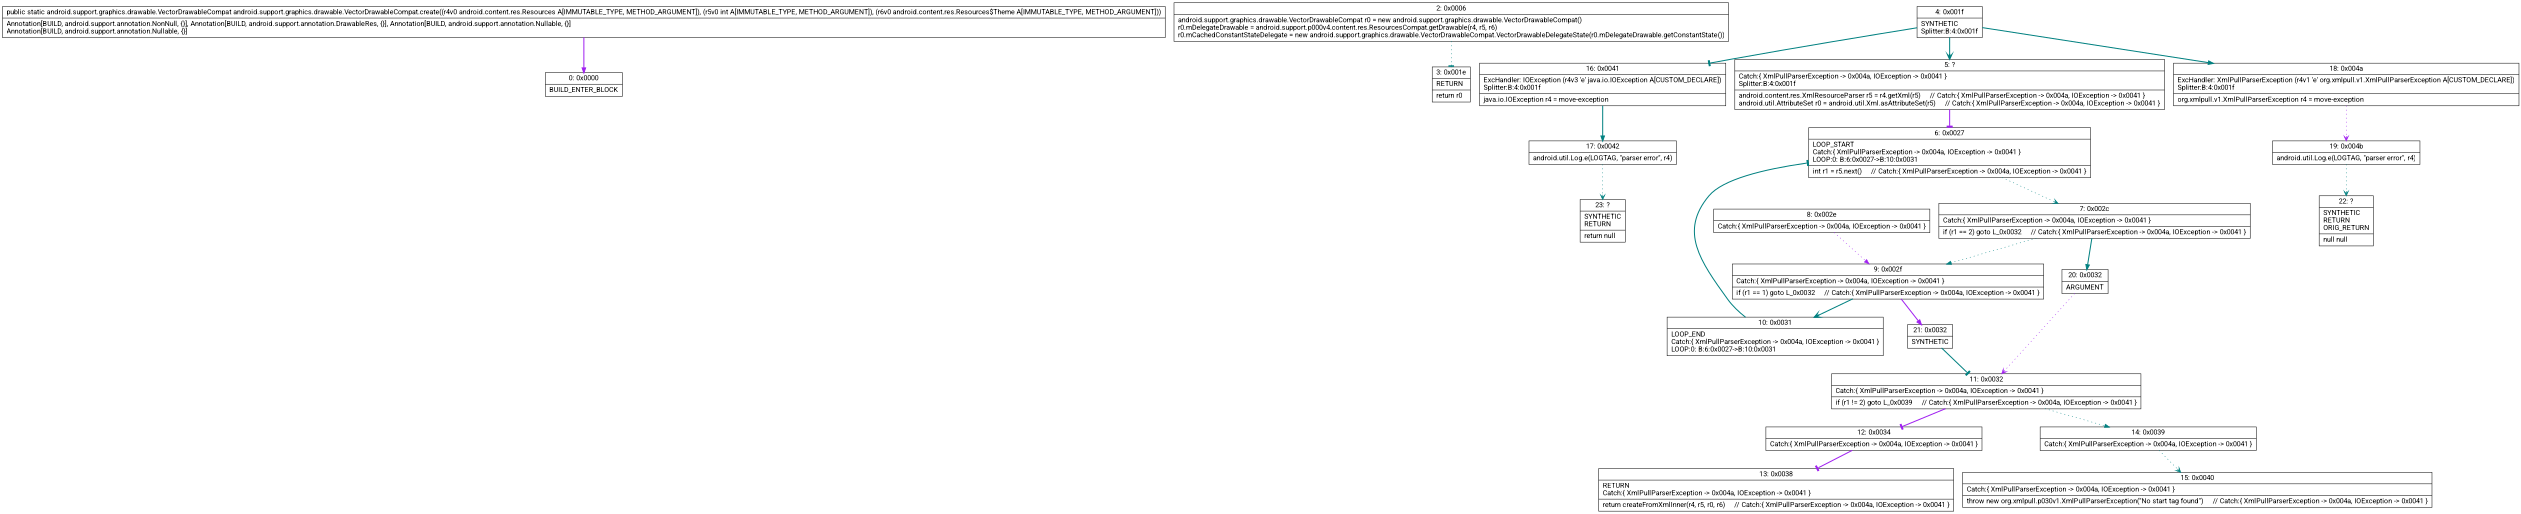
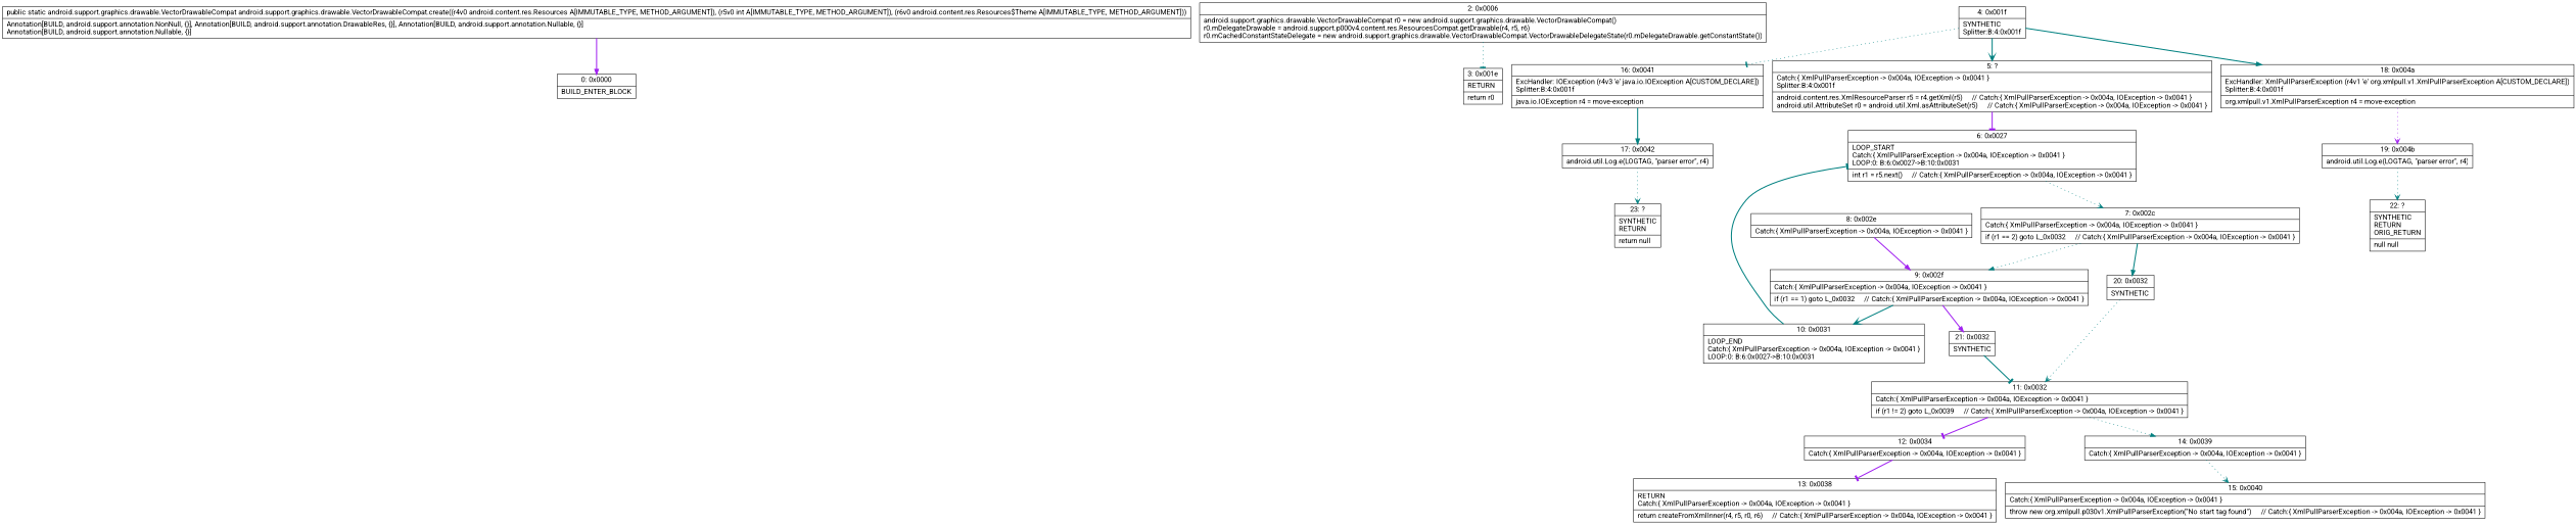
  digraph {
    fontname=Roboto
    node [fontname=Roboto shape=record]
    edge [arrowhead=vee color=teal fontname=Roboto style=bold]
    n1 [label="{0\:\ 0x0000|BUILD_ENTER_BLOCK\l}"]
    n2 [label="{2\:\ 0x0006|android.support.graphics.drawable.VectorDrawableCompat r0 = new android.support.graphics.drawable.VectorDrawableCompat()\lr0.mDelegateDrawable = android.support.p000v4.content.res.ResourcesCompat.getDrawable(r4, r5, r6)\lr0.mCachedConstantStateDelegate = new android.support.graphics.drawable.VectorDrawableCompat.VectorDrawableDelegateState(r0.mDelegateDrawable.getConstantState())\l}"]
    n3 [label="{3\:\ 0x001e|RETURN\l|return r0\l}"]
    n4 [label="{4\:\ 0x001f|SYNTHETIC\lSplitter:B:4:0x001f\l}"]
    n5 [label="{5\:\ ?|Catch:\{ XmlPullParserException \-\> 0x004a, IOException \-\> 0x0041 \}\lSplitter:B:4:0x001f\l|android.content.res.XmlResourceParser r5 = r4.getXml(r5)     \/\/ Catch:\{ XmlPullParserException \-\> 0x004a, IOException \-\> 0x0041 \}\landroid.util.AttributeSet r0 = android.util.Xml.asAttributeSet(r5)     \/\/ Catch:\{ XmlPullParserException \-\> 0x004a, IOException \-\> 0x0041 \}\l}"]
    n6 [label="{16\:\ 0x0041|ExcHandler: IOException (r4v3 'e' java.io.IOException A[CUSTOM_DECLARE])\lSplitter:B:4:0x001f\l|java.io.IOException r4 = move\-exception\l}"]
    n7 [label="{18\:\ 0x004a|ExcHandler: XmlPullParserException (r4v1 'e' org.xmlpull.v1.XmlPullParserException A[CUSTOM_DECLARE])\lSplitter:B:4:0x001f\l|org.xmlpull.v1.XmlPullParserException r4 = move\-exception\l}"]
    n8 [label="{6\:\ 0x0027|LOOP_START\lCatch:\{ XmlPullParserException \-\> 0x004a, IOException \-\> 0x0041 \}\lLOOP:0: B:6:0x0027\-\>B:10:0x0031\l|int r1 = r5.next()     \/\/ Catch:\{ XmlPullParserException \-\> 0x004a, IOException \-\> 0x0041 \}\l}"]
    n9 [label="{17\:\ 0x0042|android.util.Log.e(LOGTAG, \"parser error\", r4)\l}"]
    n10 [label="{19\:\ 0x004b|android.util.Log.e(LOGTAG, \"parser error\", r4)\l}"]
    n11 [label="{7\:\ 0x002c|Catch:\{ XmlPullParserException \-\> 0x004a, IOException \-\> 0x0041 \}\l|if (r1 == 2) goto L_0x0032     \/\/ Catch:\{ XmlPullParserException \-\> 0x004a, IOException \-\> 0x0041 \}\l}"]
-   n12 [label="{20\:\ 0x0032|ARGUMENT\l}"]
+   n12 [label="{20\:\ 0x0032|SYNTHETIC\l}"]
    n13 [label="{9\:\ 0x002f|Catch:\{ XmlPullParserException \-\> 0x004a, IOException \-\> 0x0041 \}\l|if (r1 == 1) goto L_0x0032     \/\/ Catch:\{ XmlPullParserException \-\> 0x004a, IOException \-\> 0x0041 \}\l}"]
    n14 [label="{8\:\ 0x002e|Catch:\{ XmlPullParserException \-\> 0x004a, IOException \-\> 0x0041 \}\l}"]
    n15 [label="{11\:\ 0x0032|Catch:\{ XmlPullParserException \-\> 0x004a, IOException \-\> 0x0041 \}\l|if (r1 != 2) goto L_0x0039     \/\/ Catch:\{ XmlPullParserException \-\> 0x004a, IOException \-\> 0x0041 \}\l}"]
    n16 [label="{10\:\ 0x0031|LOOP_END\lCatch:\{ XmlPullParserException \-\> 0x004a, IOException \-\> 0x0041 \}\lLOOP:0: B:6:0x0027\-\>B:10:0x0031\l}"]
    n17 [label="{21\:\ 0x0032|SYNTHETIC\l}"]
    n18 [label="{12\:\ 0x0034|Catch:\{ XmlPullParserException \-\> 0x004a, IOException \-\> 0x0041 \}\l}"]
    n19 [label="{14\:\ 0x0039|Catch:\{ XmlPullParserException \-\> 0x004a, IOException \-\> 0x0041 \}\l}"]
    n20 [label="{13\:\ 0x0038|RETURN\lCatch:\{ XmlPullParserException \-\> 0x004a, IOException \-\> 0x0041 \}\l|return createFromXmlInner(r4, r5, r0, r6)     \/\/ Catch:\{ XmlPullParserException \-\> 0x004a, IOException \-\> 0x0041 \}\l}"]
    n21 [label="{15\:\ 0x0040|Catch:\{ XmlPullParserException \-\> 0x004a, IOException \-\> 0x0041 \}\l|throw new org.xmlpull.p030v1.XmlPullParserException(\"No start tag found\")     \/\/ Catch:\{ XmlPullParserException \-\> 0x004a, IOException \-\> 0x0041 \}\l}"]
    n22 [label="{23\:\ ?|SYNTHETIC\lRETURN\l|return null\l}"]
    n23 [label="{22\:\ ?|SYNTHETIC\lRETURN\lORIG_RETURN\l|null null\l}"]
    n24 [label="{public static android.support.graphics.drawable.VectorDrawableCompat android.support.graphics.drawable.VectorDrawableCompat.create((r4v0 android.content.res.Resources A[IMMUTABLE_TYPE, METHOD_ARGUMENT]), (r5v0 int A[IMMUTABLE_TYPE, METHOD_ARGUMENT]), (r6v0 android.content.res.Resources$Theme A[IMMUTABLE_TYPE, METHOD_ARGUMENT]))  | Annotation[BUILD, android.support.annotation.NonNull, \{\}], Annotation[BUILD, android.support.annotation.DrawableRes, \{\}], Annotation[BUILD, android.support.annotation.Nullable, \{\}]\lAnnotation[BUILD, android.support.annotation.Nullable, \{\}]\l}"]
    n2 -> n3 [arrowhead=tee style=dotted]
    n4 -> n5
-   n4 -> n6 [arrowhead=tee]
+   n4 -> n6 [arrowhead=tee style=dotted]
    n4 -> n7 [arrowhead=normal]
    n5 -> n8 [arrowhead=tee color=purple]
    n6 -> n9 [arrowhead=normal]
    n7 -> n10 [color=purple style=dotted]
    n8 -> n11 [style=dotted]
    n9 -> n22 [style=dotted]
    n10 -> n23 [style=dotted]
    n11 -> n12 [arrowhead=normal]
    n11 -> n13 [arrowhead=normal style=dotted]
-   n12 -> n15 [color=purple style=dotted]
+   n12 -> n15 [style=dotted]
    n13 -> n16
    n13 -> n17 [arrowhead=normal color=purple]
-   n14 -> n13 [arrowhead=normal color=purple style=dotted]
+   n14 -> n13 [arrowhead=normal color=purple]
    n15 -> n18 [arrowhead=tee color=purple]
    n15 -> n19 [arrowhead=normal style=dotted]
    n16 -> n8 [arrowhead=tee]
    n17 -> n15 [arrowhead=tee]
    n18 -> n20 [arrowhead=tee color=purple]
    n19 -> n21 [style=dotted]
    n24 -> n1 [arrowhead=normal color=purple]
  }
